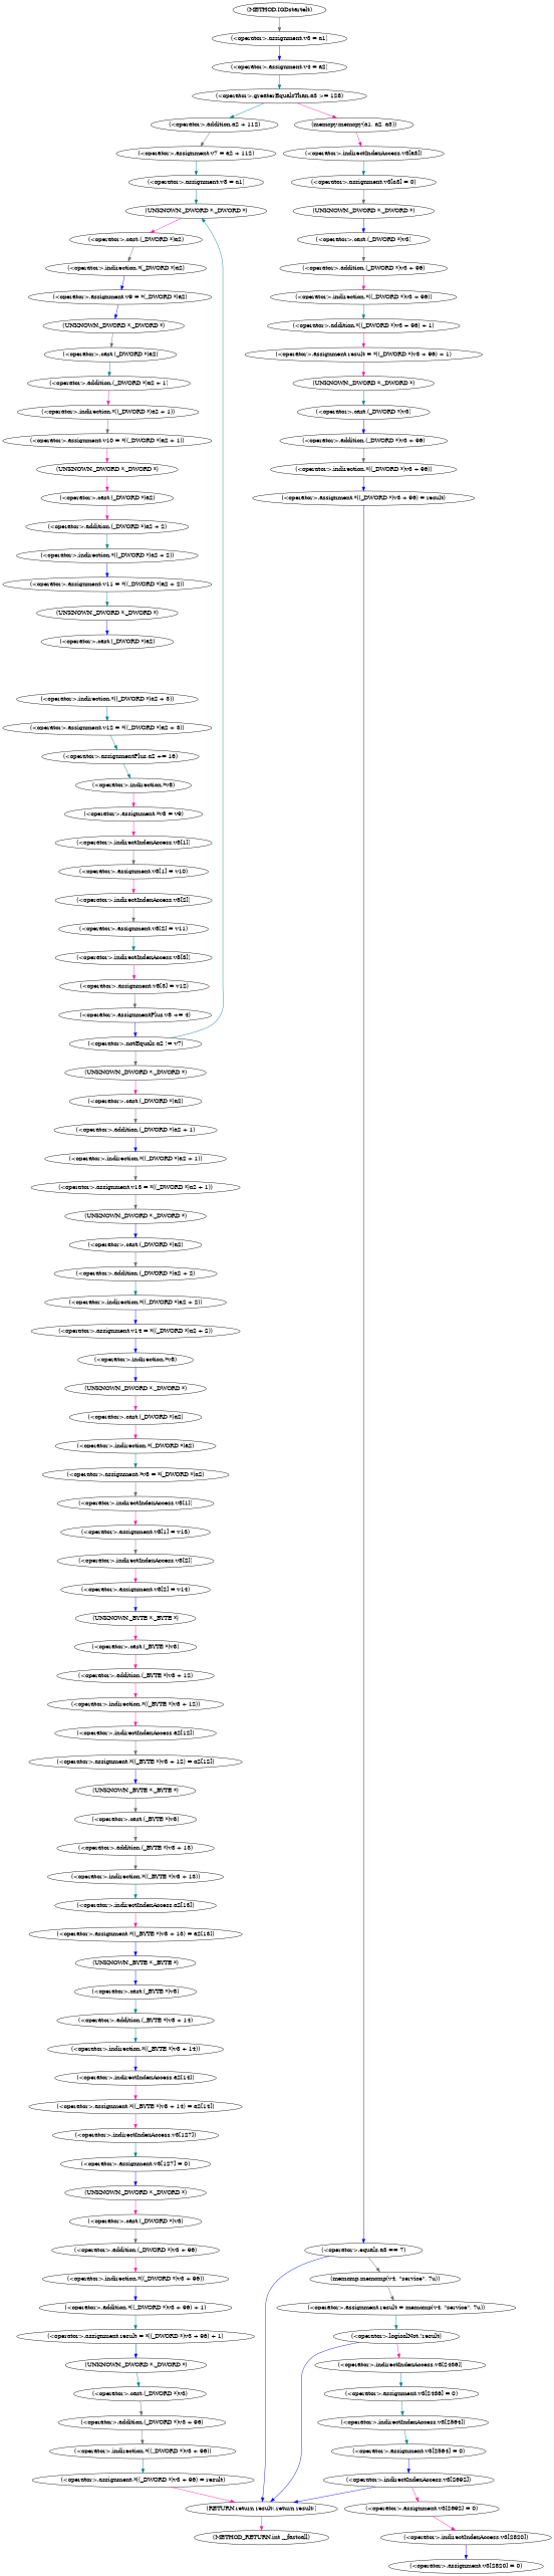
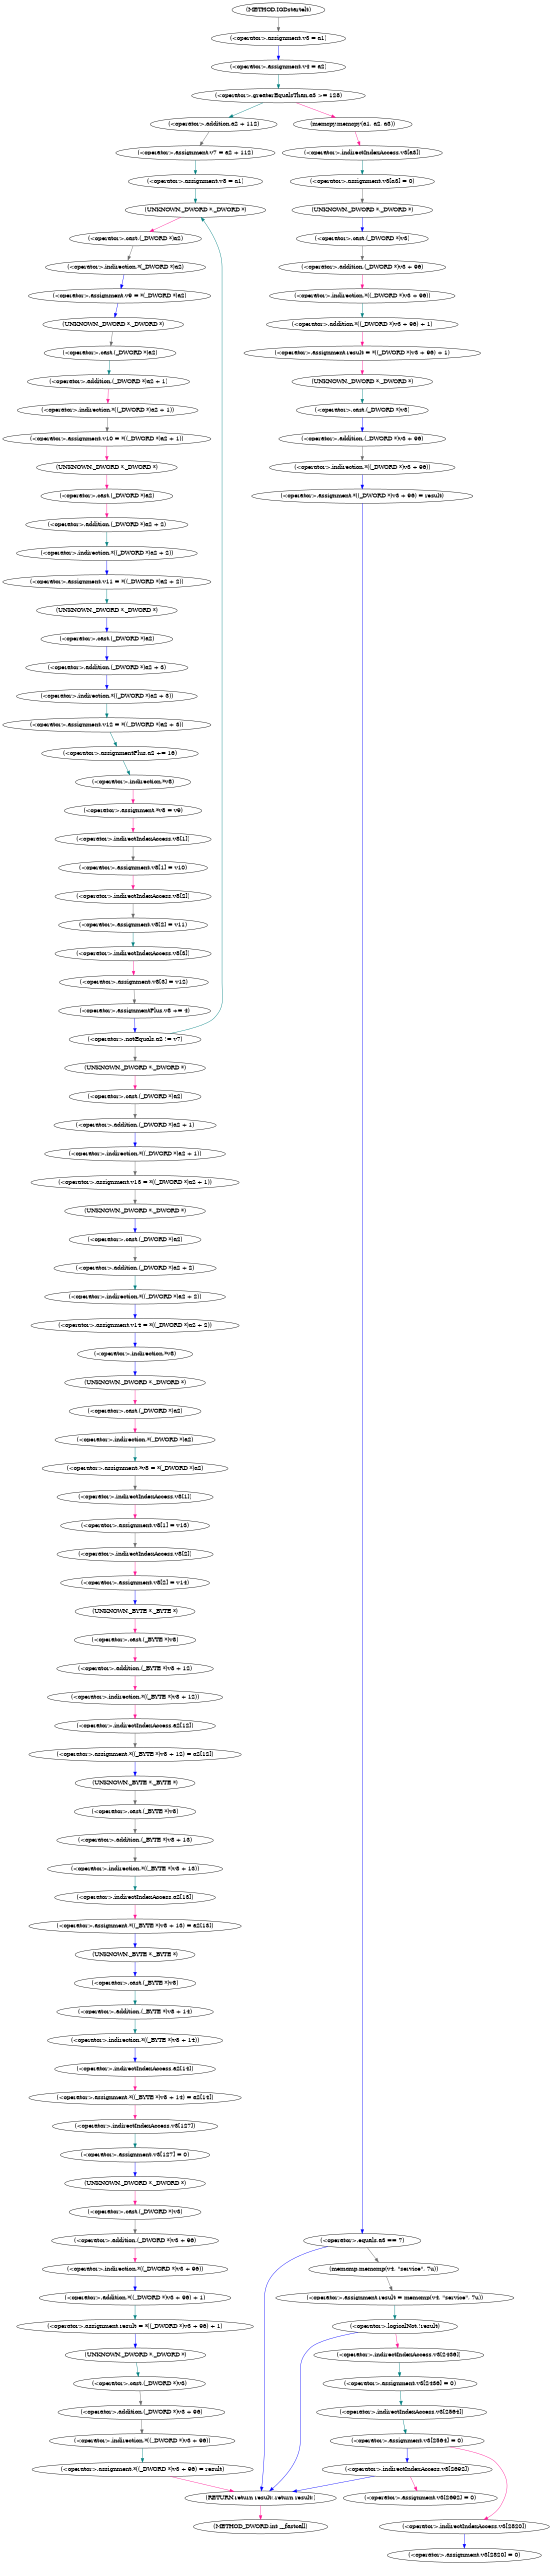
  digraph {
    edge [color=deeppink]
    n1 [label="(<operator>.assignment,v3 = a1)"]
    n2 [label="(<operator>.assignment,v4 = a2)"]
    n3 [label="(<operator>.greaterEqualsThan,a3 >= 128)"]
    n4 [label="(<operator>.addition,a2 + 112)"]
    n5 [label="(memcpy,memcpy(a1, a2, a3))"]
    n6 [label="(<operator>.assignment,v7 = a2 + 112)"]
    n7 [label="(<operator>.indirectIndexAccess,v3[a3])"]
    n8 [label="(<operator>.assignment,v8 = a1)"]
    n9 [label="(UNKNOWN,_DWORD *,_DWORD *)"]
    n10 [label="(<operator>.cast,(_DWORD *)a2)"]
    n11 [label="(<operator>.assignment,v9 = *(_DWORD *)a2)"]
    n12 [label="(UNKNOWN,_DWORD *,_DWORD *)"]
    n13 [label="(<operator>.cast,(_DWORD *)a2)"]
    n14 [label="(<operator>.indirection,*(_DWORD *)a2)"]
    n15 [label="(<operator>.assignment,v10 = *((_DWORD *)a2 + 1))"]
    n16 [label="(UNKNOWN,_DWORD *,_DWORD *)"]
    n17 [label="(<operator>.cast,(_DWORD *)a2)"]
    n18 [label="(<operator>.indirection,*((_DWORD *)a2 + 1))"]
    n19 [label="(<operator>.addition,(_DWORD *)a2 + 1)"]
    n20 [label="(<operator>.assignment,v11 = *((_DWORD *)a2 + 2))"]
    n21 [label="(UNKNOWN,_DWORD *,_DWORD *)"]
    n22 [label="(<operator>.cast,(_DWORD *)a2)"]
    n23 [label="(<operator>.indirection,*((_DWORD *)a2 + 2))"]
    n24 [label="(<operator>.addition,(_DWORD *)a2 + 2)"]
    n25 [label="(<operator>.assignment,v12 = *((_DWORD *)a2 + 3))"]
    n26 [label="(<operator>.assignmentPlus,a2 += 16)"]
    n27 [label="(<operator>.indirection,*v8)"]
    n28 [label="(<operator>.indirection,*((_DWORD *)a2 + 3))"]
+   n29 [label="(<operator>.addition,(_DWORD *)a2 + 3)"]
    n30 [label="(<operator>.assignment,*v8 = v9)"]
    n31 [label="(<operator>.indirectIndexAccess,v8[1])"]
    n32 [label="(<operator>.assignment,v8[1] = v10)"]
    n33 [label="(<operator>.indirectIndexAccess,v8[2])"]
    n34 [label="(<operator>.assignment,v8[2] = v11)"]
    n35 [label="(<operator>.indirectIndexAccess,v8[3])"]
    n36 [label="(<operator>.assignment,v8[3] = v12)"]
    n37 [label="(<operator>.assignmentPlus,v8 += 4)"]
    n38 [label="(<operator>.notEquals,a2 != v7)"]
    n39 [label="(UNKNOWN,_DWORD *,_DWORD *)"]
    n40 [label="(<operator>.cast,(_DWORD *)a2)"]
    n41 [label="(<operator>.assignment,v13 = *((_DWORD *)a2 + 1))"]
    n42 [label="(UNKNOWN,_DWORD *,_DWORD *)"]
    n43 [label="(<operator>.cast,(_DWORD *)a2)"]
    n44 [label="(<operator>.indirection,*((_DWORD *)a2 + 1))"]
    n45 [label="(<operator>.addition,(_DWORD *)a2 + 1)"]
    n46 [label="(<operator>.assignment,v14 = *((_DWORD *)a2 + 2))"]
    n47 [label="(<operator>.indirection,*v8)"]
    n48 [label="(UNKNOWN,_DWORD *,_DWORD *)"]
    n49 [label="(<operator>.indirection,*((_DWORD *)a2 + 2))"]
    n50 [label="(<operator>.addition,(_DWORD *)a2 + 2)"]
    n51 [label="(<operator>.assignment,*v8 = *(_DWORD *)a2)"]
    n52 [label="(<operator>.indirectIndexAccess,v8[1])"]
    n53 [label="(<operator>.assignment,v8[1] = v13)"]
    n54 [label="(<operator>.cast,(_DWORD *)a2)"]
    n55 [label="(<operator>.indirection,*(_DWORD *)a2)"]
    n56 [label="(<operator>.indirectIndexAccess,v8[2])"]
    n57 [label="(<operator>.assignment,v8[2] = v14)"]
    n58 [label="(UNKNOWN,_BYTE *,_BYTE *)"]
    n59 [label="(<operator>.cast,(_BYTE *)v8)"]
    n60 [label="(<operator>.assignment,*((_BYTE *)v8 + 12) = a2[12])"]
    n61 [label="(UNKNOWN,_BYTE *,_BYTE *)"]
    n62 [label="(<operator>.cast,(_BYTE *)v8)"]
    n63 [label="(<operator>.indirection,*((_BYTE *)v8 + 12))"]
    n64 [label="(<operator>.indirectIndexAccess,a2[12])"]
    n65 [label="(<operator>.addition,(_BYTE *)v8 + 12)"]
    n66 [label="(<operator>.assignment,*((_BYTE *)v8 + 13) = a2[13])"]
    n67 [label="(UNKNOWN,_BYTE *,_BYTE *)"]
    n68 [label="(<operator>.cast,(_BYTE *)v8)"]
    n69 [label="(<operator>.indirection,*((_BYTE *)v8 + 13))"]
    n70 [label="(<operator>.indirectIndexAccess,a2[13])"]
    n71 [label="(<operator>.addition,(_BYTE *)v8 + 13)"]
    n72 [label="(<operator>.assignment,*((_BYTE *)v8 + 14) = a2[14])"]
    n73 [label="(<operator>.indirectIndexAccess,v3[127])"]
    n74 [label="(<operator>.assignment,v3[127] = 0)"]
    n75 [label="(<operator>.indirection,*((_BYTE *)v8 + 14))"]
    n76 [label="(<operator>.indirectIndexAccess,a2[14])"]
    n77 [label="(<operator>.addition,(_BYTE *)v8 + 14)"]
    n78 [label="(UNKNOWN,_DWORD *,_DWORD *)"]
    n79 [label="(<operator>.cast,(_DWORD *)v3)"]
    n80 [label="(<operator>.assignment,result = *((_DWORD *)v3 + 96) + 1)"]
    n81 [label="(UNKNOWN,_DWORD *,_DWORD *)"]
    n82 [label="(<operator>.cast,(_DWORD *)v3)"]
    n83 [label="(<operator>.addition,*((_DWORD *)v3 + 96) + 1)"]
    n84 [label="(<operator>.indirection,*((_DWORD *)v3 + 96))"]
    n85 [label="(<operator>.addition,(_DWORD *)v3 + 96)"]
    n86 [label="(<operator>.assignment,*((_DWORD *)v3 + 96) = result)"]
    n87 [label="(RETURN,return result;,return result;)"]
-   n88 [label="(METHOD_RETURN,int __fastcall)"]
+   n88 [label="(METHOD_DWORD,int __fastcall)"]
    n89 [label="(<operator>.indirection,*((_DWORD *)v3 + 96))"]
    n90 [label="(<operator>.addition,(_DWORD *)v3 + 96)"]
    n91 [label="(<operator>.assignment,v3[a3] = 0)"]
    n92 [label="(UNKNOWN,_DWORD *,_DWORD *)"]
    n93 [label="(<operator>.cast,(_DWORD *)v3)"]
    n94 [label="(<operator>.assignment,result = *((_DWORD *)v3 + 96) + 1)"]
    n95 [label="(UNKNOWN,_DWORD *,_DWORD *)"]
    n96 [label="(<operator>.cast,(_DWORD *)v3)"]
    n97 [label="(<operator>.addition,*((_DWORD *)v3 + 96) + 1)"]
    n98 [label="(<operator>.indirection,*((_DWORD *)v3 + 96))"]
    n99 [label="(<operator>.addition,(_DWORD *)v3 + 96)"]
    n100 [label="(<operator>.assignment,*((_DWORD *)v3 + 96) = result)"]
    n101 [label="(<operator>.equals,a3 == 7)"]
    n102 [label="(memcmp,memcmp(v4, \"service\", 7u))"]
    n103 [label="(<operator>.indirection,*((_DWORD *)v3 + 96))"]
    n104 [label="(<operator>.addition,(_DWORD *)v3 + 96)"]
    n105 [label="(<operator>.assignment,result = memcmp(v4, \"service\", 7u))"]
    n106 [label="(<operator>.logicalNot,!result)"]
    n107 [label="(<operator>.indirectIndexAccess,v3[2436])"]
    n108 [label="(<operator>.assignment,v3[2436] = 0)"]
    n109 [label="(<operator>.indirectIndexAccess,v3[2564])"]
    n110 [label="(<operator>.assignment,v3[2564] = 0)"]
    n111 [label="(<operator>.indirectIndexAccess,v3[2692])"]
    n112 [label="(<operator>.assignment,v3[2692] = 0)"]
    n113 [label="(<operator>.indirectIndexAccess,v3[2820])"]
    n114 [label="(<operator>.assignment,v3[2820] = 0)"]
    n115 [label="(METHOD,IGDstartelt)"]
    n1 -> n2 [color=blue]
    n2 -> n3 [color=teal]
    n3 -> n4 [color=teal]
    n3 -> n5
    n4 -> n6 [color=gray40]
    n5 -> n7
    n6 -> n8 [color=teal]
    n7 -> n91 [color=teal]
    n8 -> n9 [color=teal]
    n9 -> n10
    n10 -> n14 [color=gray40]
    n11 -> n12 [color=blue]
    n12 -> n13 [color=gray40]
    n13 -> n19 [color=teal]
    n14 -> n11 [color=blue]
    n15 -> n16
    n16 -> n17
    n17 -> n24
    n18 -> n15 [color=gray40]
    n19 -> n18
    n20 -> n21 [color=teal]
    n21 -> n22 [color=blue]
+   n22 -> n29 [color=blue]
    n23 -> n20 [color=blue]
    n24 -> n23 [color=teal]
    n25 -> n26 [color=teal]
    n26 -> n27 [color=teal]
    n27 -> n30
    n28 -> n25 [color=teal]
+   n29 -> n28 [color=blue]
    n30 -> n31
    n31 -> n32 [color=gray40]
    n32 -> n33
    n33 -> n34 [color=gray40]
    n34 -> n35 [color=teal]
    n35 -> n36
    n36 -> n37 [color=gray40]
    n37 -> n38 [color=blue]
    n38 -> n9 [color=teal]
    n38 -> n39 [color=gray40]
    n39 -> n40
    n40 -> n45 [color=gray40]
    n41 -> n42 [color=gray40]
    n42 -> n43 [color=blue]
    n43 -> n50 [color=gray40]
    n44 -> n41 [color=gray40]
    n45 -> n44 [color=blue]
    n46 -> n47 [color=blue]
    n47 -> n48 [color=blue]
    n48 -> n54
    n49 -> n46 [color=blue]
    n50 -> n49 [color=teal]
    n51 -> n52 [color=gray40]
    n52 -> n53
    n53 -> n56 [color=gray40]
    n54 -> n55
    n55 -> n51 [color=teal]
    n56 -> n57
    n57 -> n58 [color=blue]
    n58 -> n59
    n59 -> n65
    n60 -> n61 [color=blue]
    n61 -> n62 [color=gray40]
    n62 -> n71 [color=gray40]
    n63 -> n64
    n64 -> n60 [color=gray40]
    n65 -> n63
    n66 -> n67 [color=blue]
    n67 -> n68 [color=blue]
    n68 -> n77 [color=teal]
    n69 -> n70 [color=teal]
    n70 -> n66
    n71 -> n69 [color=gray40]
    n72 -> n73
    n73 -> n74 [color=teal]
    n74 -> n78 [color=blue]
    n75 -> n76 [color=blue]
    n76 -> n72
    n77 -> n75 [color=teal]
    n78 -> n79
    n79 -> n85 [color=gray40]
    n80 -> n81 [color=blue]
    n81 -> n82 [color=teal]
    n82 -> n90 [color=gray40]
    n83 -> n80 [color=teal]
    n84 -> n83 [color=blue]
    n85 -> n84
    n86 -> n87
    n87 -> n88
    n89 -> n86 [color=teal]
    n90 -> n89 [color=gray40]
    n91 -> n92 [color=gray40]
    n92 -> n93 [color=blue]
    n93 -> n99 [color=gray40]
    n94 -> n95
    n95 -> n96 [color=teal]
    n96 -> n104 [color=blue]
    n97 -> n94
    n98 -> n97 [color=teal]
    n99 -> n98
    n100 -> n101 [color=blue]
    n101 -> n87 [color=blue]
    n101 -> n102 [color=gray40]
    n102 -> n105 [color=gray40]
    n103 -> n100 [color=blue]
    n104 -> n103 [color=gray40]
    n105 -> n106 [color=teal]
    n106 -> n87 [color=blue]
    n106 -> n107
    n107 -> n108 [color=teal]
    n108 -> n109 [color=teal]
    n109 -> n110 [color=teal]
    n110 -> n111 [color=blue]
    n111 -> n87 [color=blue]
    n111 -> n112
-   n112 -> n113
+   n110 -> n113
    n113 -> n114 [color=blue]
    n115 -> n1 [color=gray40]
  }
